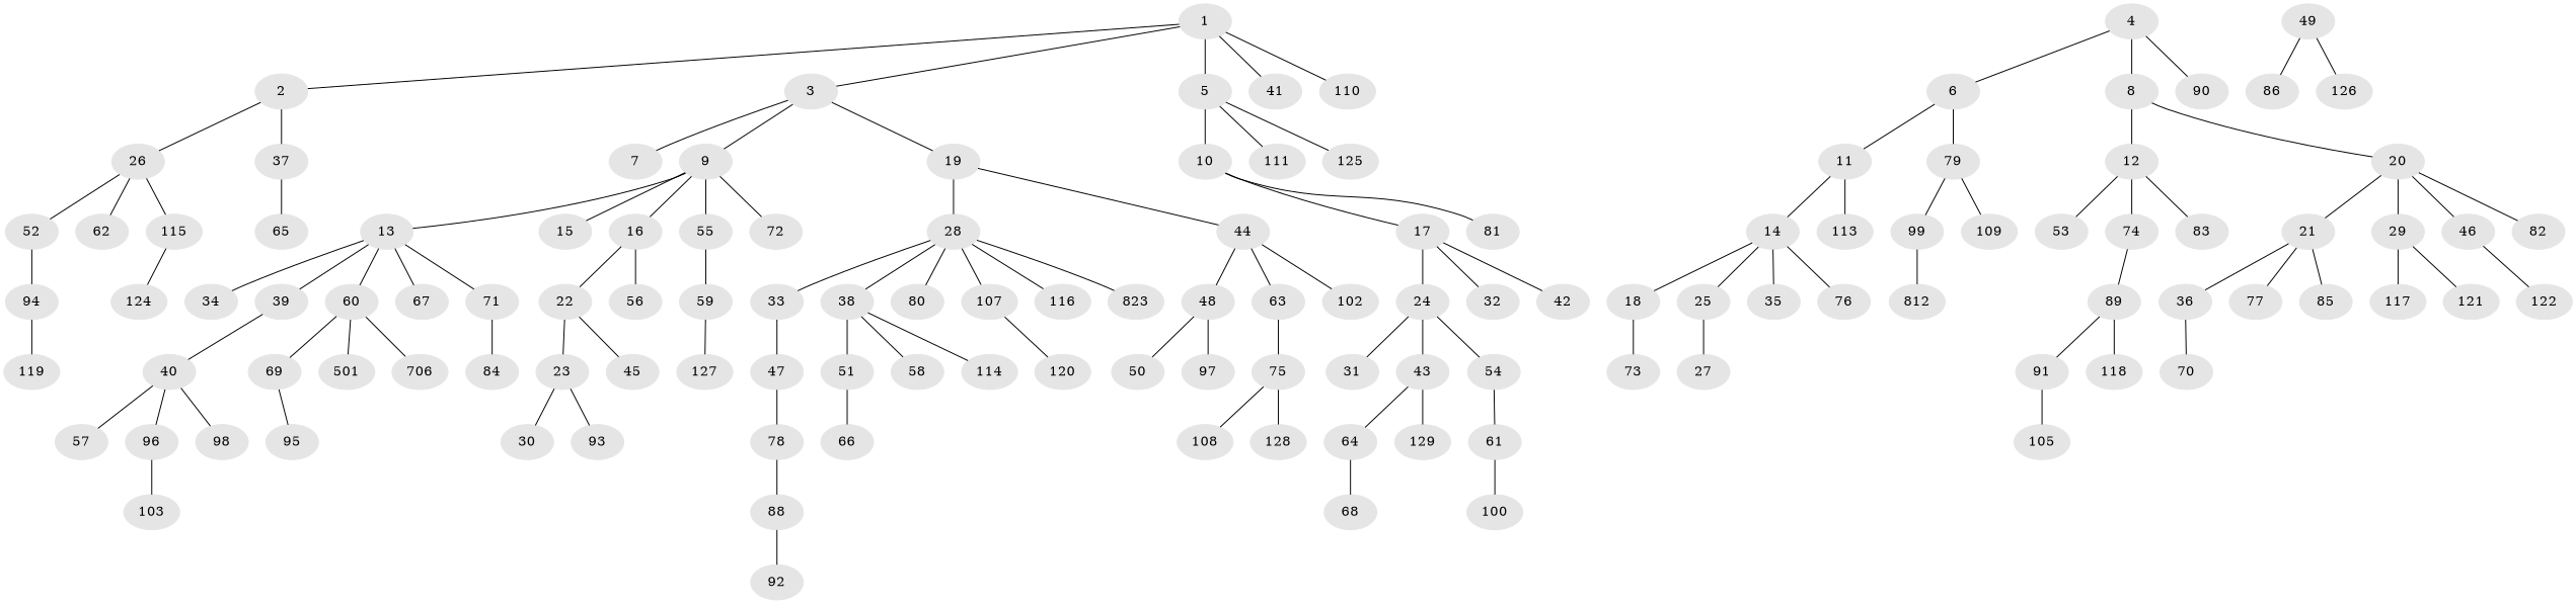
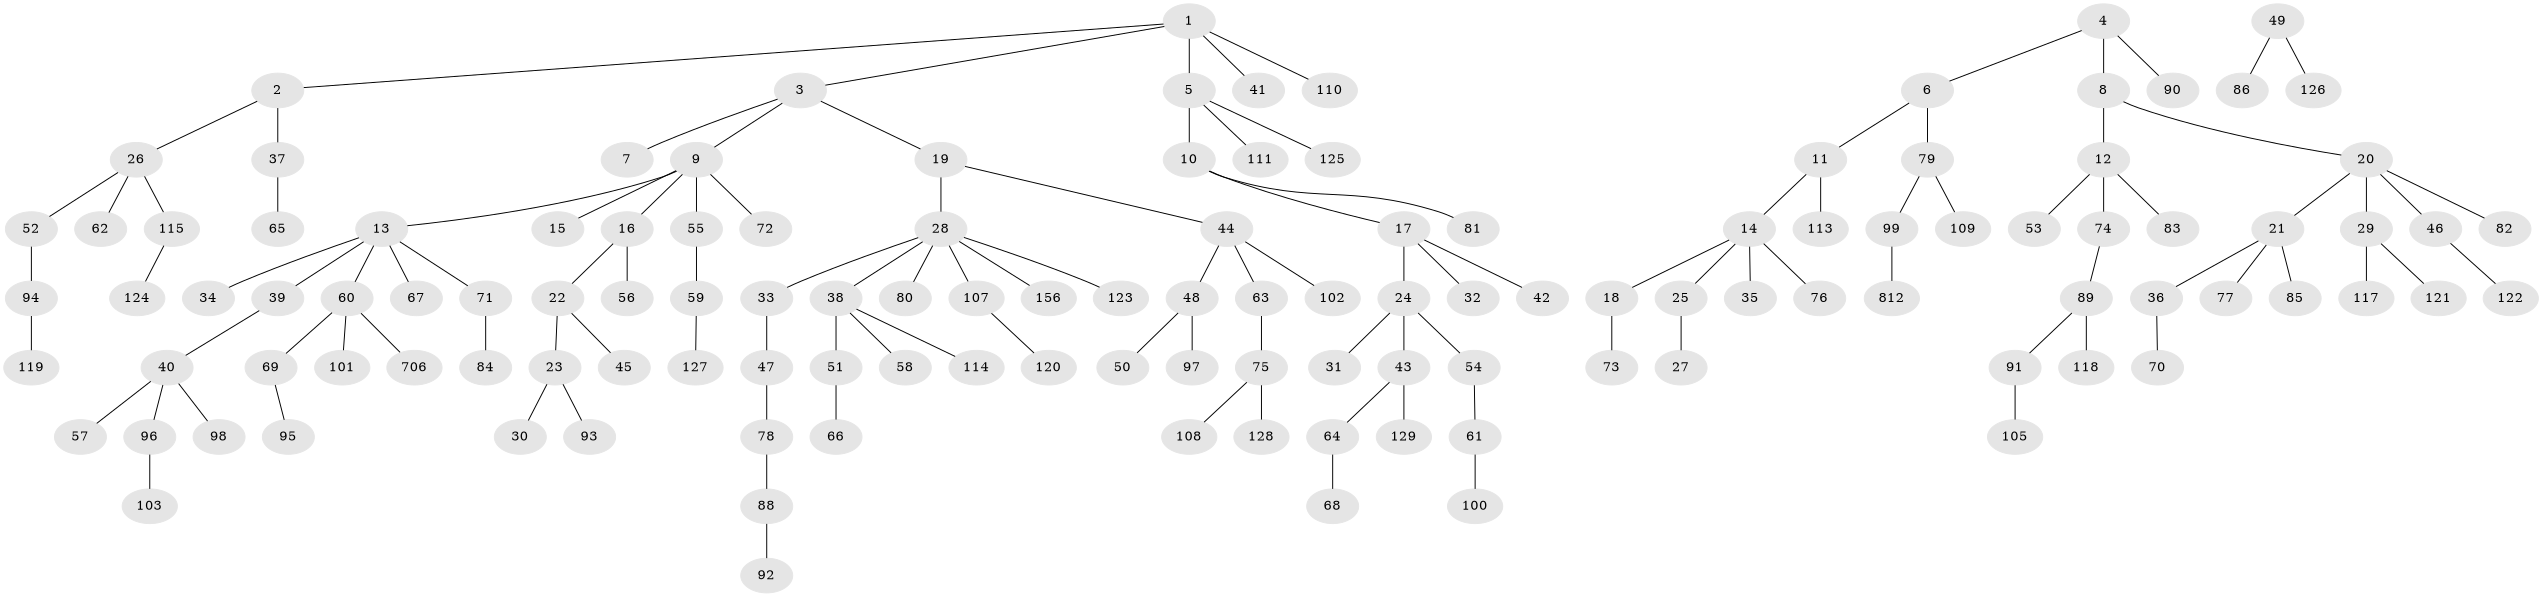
  graph {
    fontname="DejaVu Serif"
    node [color=gray90 fontname="DejaVu Serif" style=filled]
    edge [fontname="DejaVu Serif"]
    1
    2
    3
    5
    41
    110
    26
    37
    7
    9
    19
    10
    111
    125
    52
    62
    115
    65
    4
    6
    8
    90
    13
    15
    16
    55
    72
    28
    44
    11
    79
    12
    20
    17
    81
    14
    113
    99
    109
    53
    74
    83
    21
    29
    46
    82
    34
    39
    60
    67
    71
    22
    56
    59
    24
    32
    42
    18
    25
    35
    76
    89
    40
    69
-   101 [label=501]
+   101
    n66 [label=706]
    84
    73
    27
    23
    45
    31
    43
    54
    33
    38
    80
    107
-   116
-   123 [label=823]
+   116 [label=156]
+   123
    48
    63
    102
    36
    77
    85
    117
    121
    122
    70
    30
    93
    64
    129
    61
    94
    124
    47
    51
    58
    114
    120
    78
    49
    86
    126
    66
    57
    96
    98
    103
    68
    50
    97
    75
    88
    119
    100
    127
    95
    108
    128
    91
    118
    92
    n126 [label=812]
    105
    1 -- 2
    1 -- 3
    1 -- 5
    1 -- 41
    1 -- 110
    2 -- 26
    2 -- 37
    3 -- 7
    3 -- 9
    3 -- 19
    5 -- 10
    5 -- 111
    5 -- 125
    26 -- 52
    26 -- 62
    26 -- 115
    37 -- 65
    9 -- 13
    9 -- 15
    9 -- 16
    9 -- 55
    9 -- 72
    19 -- 28
    19 -- 44
    10 -- 17
    10 -- 81
    52 -- 94
    115 -- 124
    4 -- 6
    4 -- 8
    4 -- 90
    6 -- 11
    6 -- 79
    8 -- 12
    8 -- 20
    13 -- 34
    13 -- 39
    13 -- 60
    13 -- 67
    13 -- 71
    16 -- 22
    16 -- 56
    55 -- 59
    28 -- 33
    28 -- 38
    28 -- 80
    28 -- 107
    28 -- 116
    28 -- 123
    44 -- 48
    44 -- 63
    44 -- 102
    11 -- 14
    11 -- 113
    79 -- 99
    79 -- 109
    12 -- 53
    12 -- 74
    12 -- 83
    20 -- 21
    20 -- 29
    20 -- 46
    20 -- 82
    17 -- 24
    17 -- 32
    17 -- 42
    14 -- 18
    14 -- 25
    14 -- 35
    14 -- 76
    99 -- n126
    74 -- 89
    21 -- 36
    21 -- 77
    21 -- 85
    29 -- 117
    29 -- 121
    46 -- 122
    39 -- 40
    60 -- 69
    60 -- 101
    60 -- n66
    71 -- 84
    22 -- 23
    22 -- 45
    59 -- 127
    24 -- 31
    24 -- 43
    24 -- 54
    18 -- 73
    25 -- 27
    89 -- 91
    89 -- 118
    40 -- 57
    40 -- 96
    40 -- 98
    69 -- 95
    23 -- 30
    23 -- 93
    43 -- 64
    43 -- 129
    54 -- 61
    33 -- 47
    38 -- 51
    38 -- 58
    38 -- 114
    107 -- 120
    48 -- 50
    48 -- 97
    63 -- 75
    36 -- 70
    64 -- 68
    61 -- 100
    94 -- 119
    47 -- 78
    51 -- 66
    78 -- 88
    49 -- 86
    49 -- 126
    96 -- 103
    75 -- 108
    75 -- 128
    88 -- 92
    91 -- 105
  }
